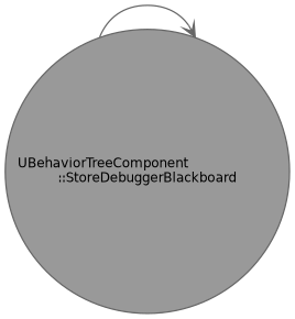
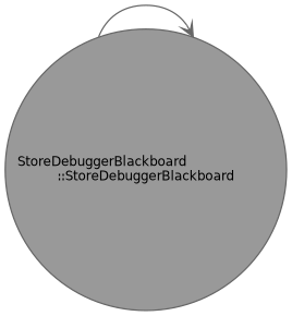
  digraph {
    rankdir=LR
-   n1 [color=gray40 fillcolor=grey60 fontcolor=black fontname=Helvetica fontsize=10 height=0.2 label="UBehaviorTreeComponent\l::StoreDebuggerBlackboard" shape=circle style=filled width=0.4]
+   n1 [color=gray40 fillcolor=grey60 fontcolor=black fontname=Helvetica fontsize=10 height=0.2 label="StoreDebuggerBlackboard\l::StoreDebuggerBlackboard" shape=circle style=filled width=0.4]
    n1 -> n1 [color=gray40 fontname=Helvetica fontsize=10 labelfontname=Helvetica labelfontsize=10 style=solid arrowhead=vee]
  }
